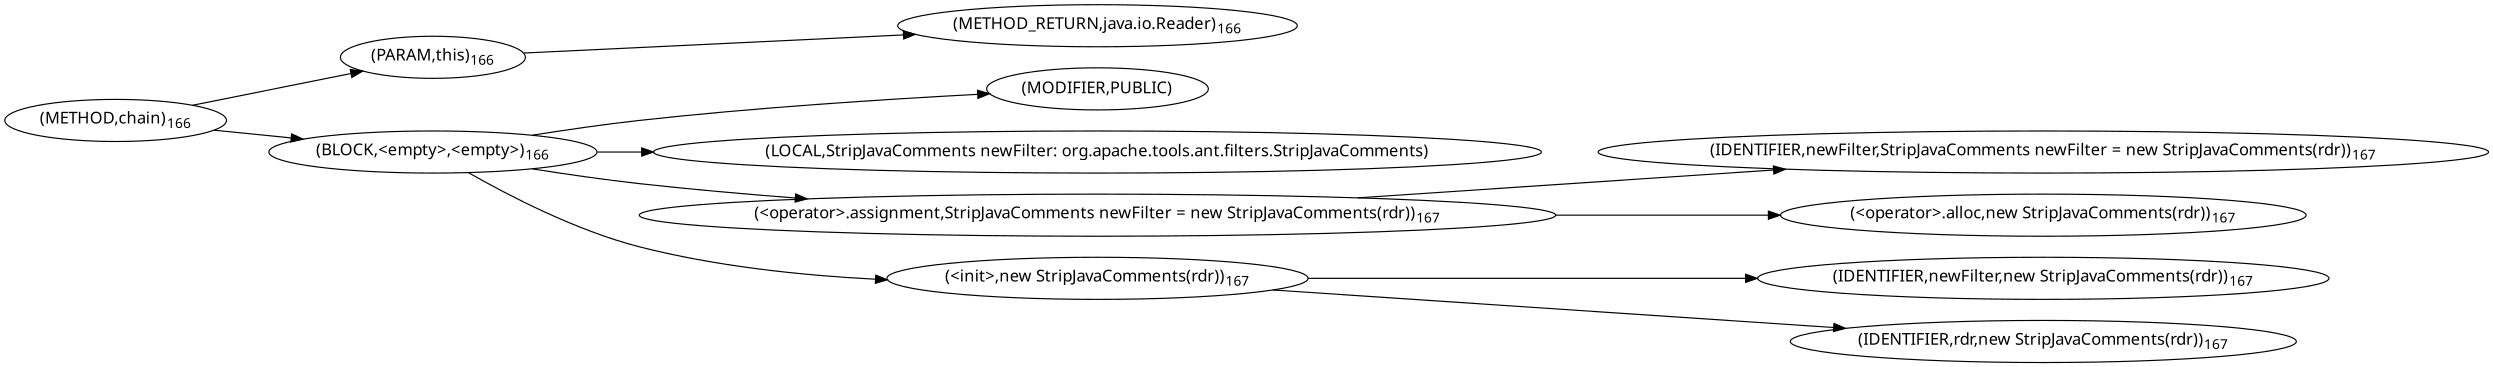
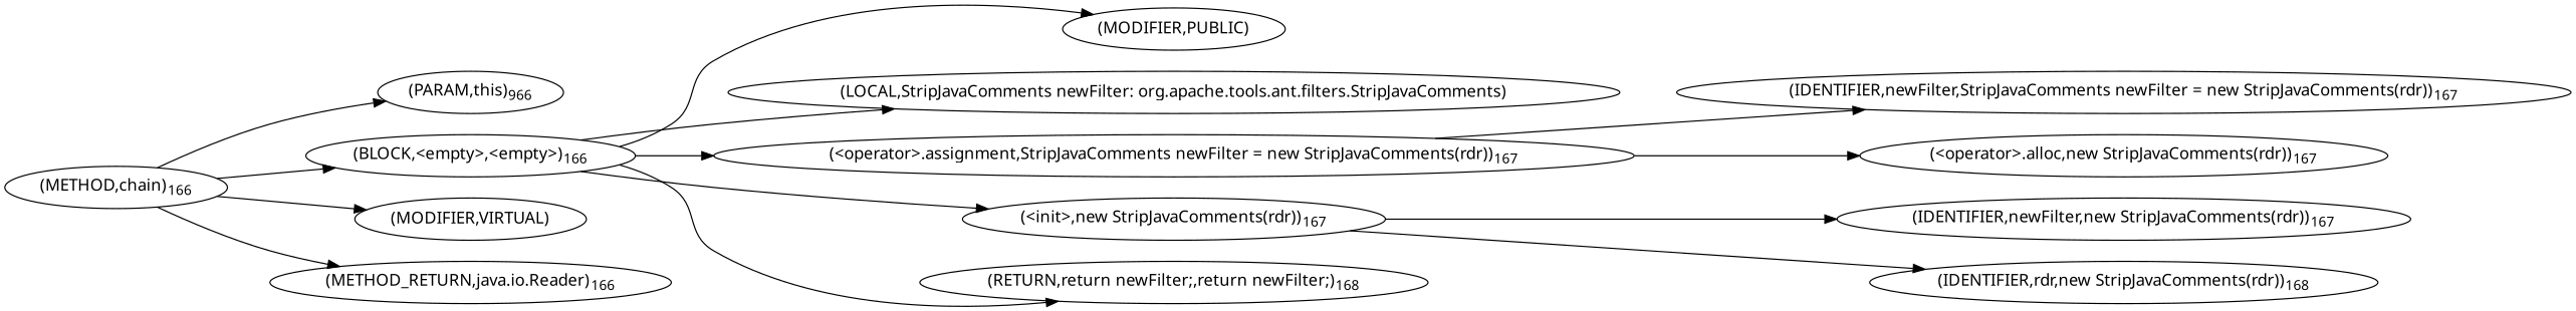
  digraph {
    fontname="Noto Sans"
    rankdir=LR
    node [fontname="Noto Sans"]
    edge [fontname="Noto Sans"]
    n1 [label=<(METHOD,chain)<SUB>166</SUB>>]
-   n2 [label=<(PARAM,this)<SUB>166</SUB>>]
+   n2 [label=<(PARAM,this)<SUB>966</SUB>>]
    n3 [label=<(BLOCK,&lt;empty&gt;,&lt;empty&gt;)<SUB>166</SUB>>]
+   n4 [label=<(MODIFIER,VIRTUAL)>]
    n5 [label=<(METHOD_RETURN,java.io.Reader)<SUB>166</SUB>>]
    n6 [label=<(MODIFIER,PUBLIC)>]
    n7 [label=<(LOCAL,StripJavaComments newFilter: org.apache.tools.ant.filters.StripJavaComments)>]
    n8 [label=<(&lt;operator&gt;.assignment,StripJavaComments newFilter = new StripJavaComments(rdr))<SUB>167</SUB>>]
    n9 [label=<(&lt;init&gt;,new StripJavaComments(rdr))<SUB>167</SUB>>]
+   n10 [label=<(RETURN,return newFilter;,return newFilter;)<SUB>168</SUB>>]
    n11 [label=<(IDENTIFIER,newFilter,StripJavaComments newFilter = new StripJavaComments(rdr))<SUB>167</SUB>>]
    n12 [label=<(&lt;operator&gt;.alloc,new StripJavaComments(rdr))<SUB>167</SUB>>]
    n13 [label=<(IDENTIFIER,newFilter,new StripJavaComments(rdr))<SUB>167</SUB>>]
-   n14 [label=<(IDENTIFIER,rdr,new StripJavaComments(rdr))<SUB>167</SUB>>]
+   n14 [label=<(IDENTIFIER,rdr,new StripJavaComments(rdr))<SUB>168</SUB>>]
    n1 -> n2
    n1 -> n3
-   n2 -> n5
+   n1 -> n4
+   n1 -> n5
    n3 -> n6
    n3 -> n7
    n3 -> n8
    n3 -> n9
+   n3 -> n10
    n8 -> n11
    n8 -> n12
    n9 -> n13
    n9 -> n14
  }
